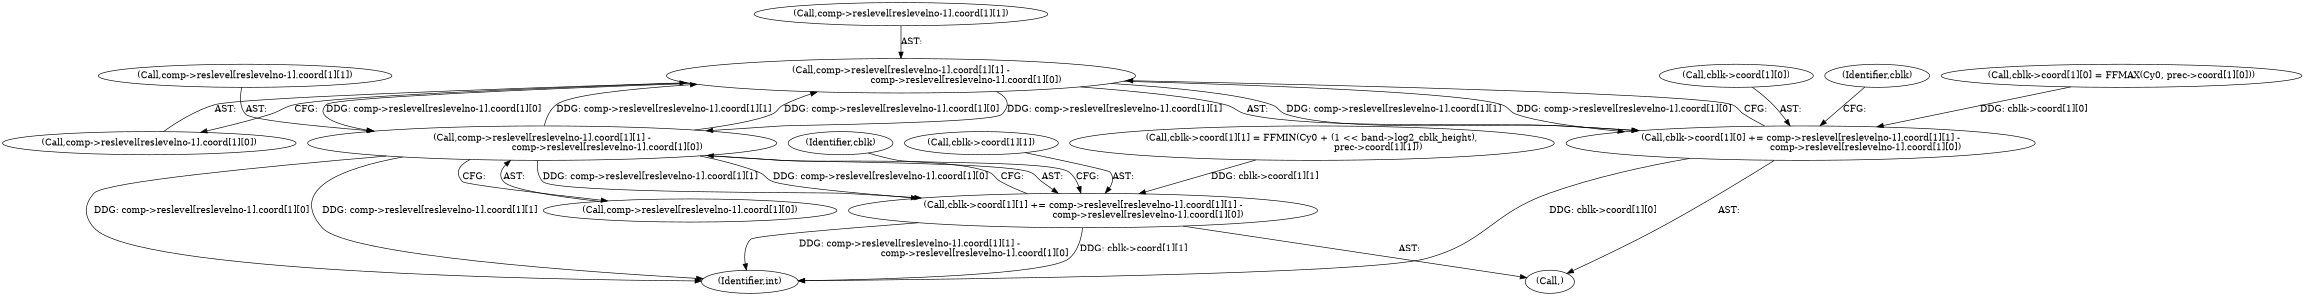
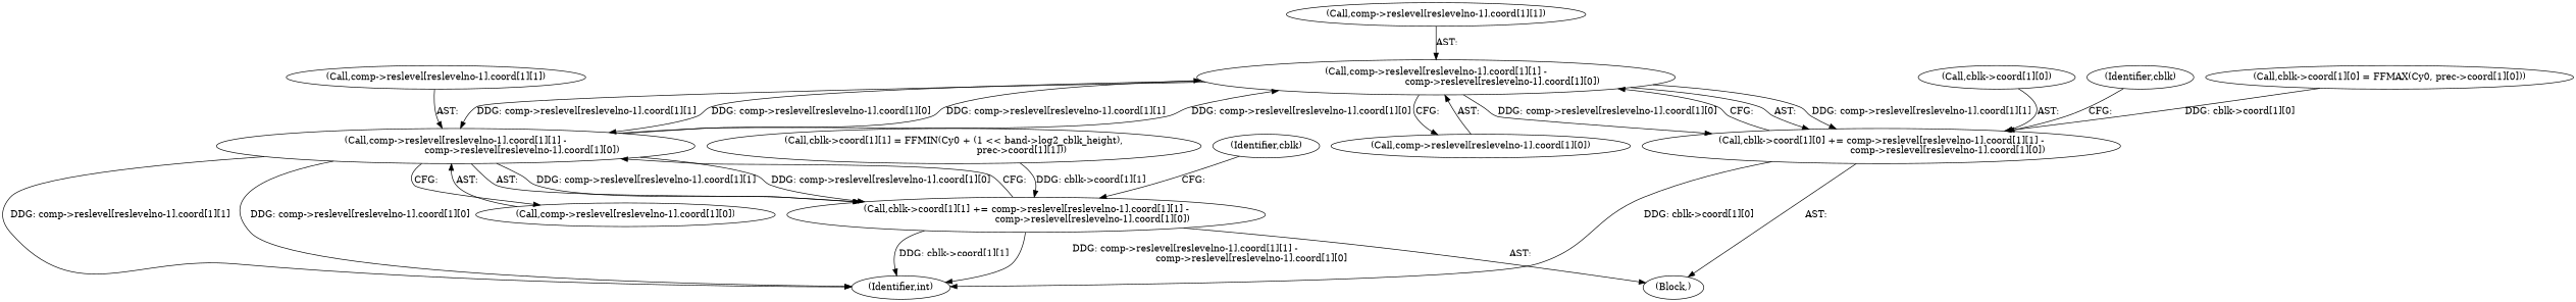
  digraph {
    n1 [label="(Call,comp->reslevel[reslevelno-1].coord[1][1] -\n                                             comp->reslevel[reslevelno-1].coord[1][0])"]
    n2 [label="(Call,comp->reslevel[reslevelno-1].coord[1][1] -\n                                             comp->reslevel[reslevelno-1].coord[1][0])"]
    n3 [label="(Call,cblk->coord[1][0] += comp->reslevel[reslevelno-1].coord[1][1] -\n                                             comp->reslevel[reslevelno-1].coord[1][0])"]
    n4 [label="(Call,comp->reslevel[reslevelno-1].coord[1][0])"]
    n5 [label="(Call,cblk->coord[1][1] += comp->reslevel[reslevelno-1].coord[1][1] -\n                                             comp->reslevel[reslevelno-1].coord[1][0])"]
    n6 [label="(Identifier,int)"]
    n7 [label="(Call,comp->reslevel[reslevelno-1].coord[1][0])"]
-   n8 [label="(Call,)"]
+   n8 [label="(Block,)"]
    n9 [label="(Identifier,cblk)"]
-   n10 [label="(Call,cblk->coord[1][1])"]
    n11 [label="(Call,cblk->coord[1][0] = FFMAX(Cy0, prec->coord[1][0]))"]
    n12 [label="(Call,cblk->coord[1][1] = FFMIN(Cy0 + (1 << band->log2_cblk_height),\n                                              prec->coord[1][1]))"]
    n13 [label="(Identifier,cblk)"]
    n14 [label="(Call,comp->reslevel[reslevelno-1].coord[1][1])"]
    n15 [label="(Call,comp->reslevel[reslevelno-1].coord[1][1])"]
    n16 [label="(Call,cblk->coord[1][0])"]
    n1 -> n2 [label="DDG: comp->reslevel[reslevelno-1].coord[1][1]"]
    n1 -> n2 [label="DDG: comp->reslevel[reslevelno-1].coord[1][0]"]
    n1 -> n3 [label="AST: "]
    n1 -> n3 [label="DDG: comp->reslevel[reslevelno-1].coord[1][1]"]
    n1 -> n3 [label="DDG: comp->reslevel[reslevelno-1].coord[1][0]"]
    n1 -> n4 [label="CFG: "]
    n2 -> n1 [label="DDG: comp->reslevel[reslevelno-1].coord[1][1]"]
    n2 -> n1 [label="DDG: comp->reslevel[reslevelno-1].coord[1][0]"]
    n2 -> n5 [label="AST: "]
    n2 -> n5 [label="DDG: comp->reslevel[reslevelno-1].coord[1][1]"]
    n2 -> n5 [label="DDG: comp->reslevel[reslevelno-1].coord[1][0]"]
    n2 -> n6 [label="DDG: comp->reslevel[reslevelno-1].coord[1][1]"]
    n2 -> n6 [label="DDG: comp->reslevel[reslevelno-1].coord[1][0]"]
    n2 -> n7 [label="CFG: "]
    n3 -> n1 [label="CFG: "]
    n3 -> n6 [label="DDG: cblk->coord[1][0]"]
    n3 -> n8 [label="AST: "]
    n4 -> n1 [label="AST: "]
    n5 -> n2 [label="CFG: "]
    n5 -> n6 [label="DDG: comp->reslevel[reslevelno-1].coord[1][1] -\n                                             comp->reslevel[reslevelno-1].coord[1][0]"]
    n5 -> n6 [label="DDG: cblk->coord[1][1]"]
    n5 -> n8 [label="AST: "]
    n7 -> n2 [label="AST: "]
    n9 -> n3 [label="CFG: "]
-   n10 -> n5 [label="AST: "]
    n11 -> n3 [label="DDG: cblk->coord[1][0]"]
    n12 -> n5 [label="DDG: cblk->coord[1][1]"]
    n13 -> n5 [label="CFG: "]
    n14 -> n2 [label="AST: "]
    n15 -> n1 [label="AST: "]
    n16 -> n3 [label="AST: "]
  }
